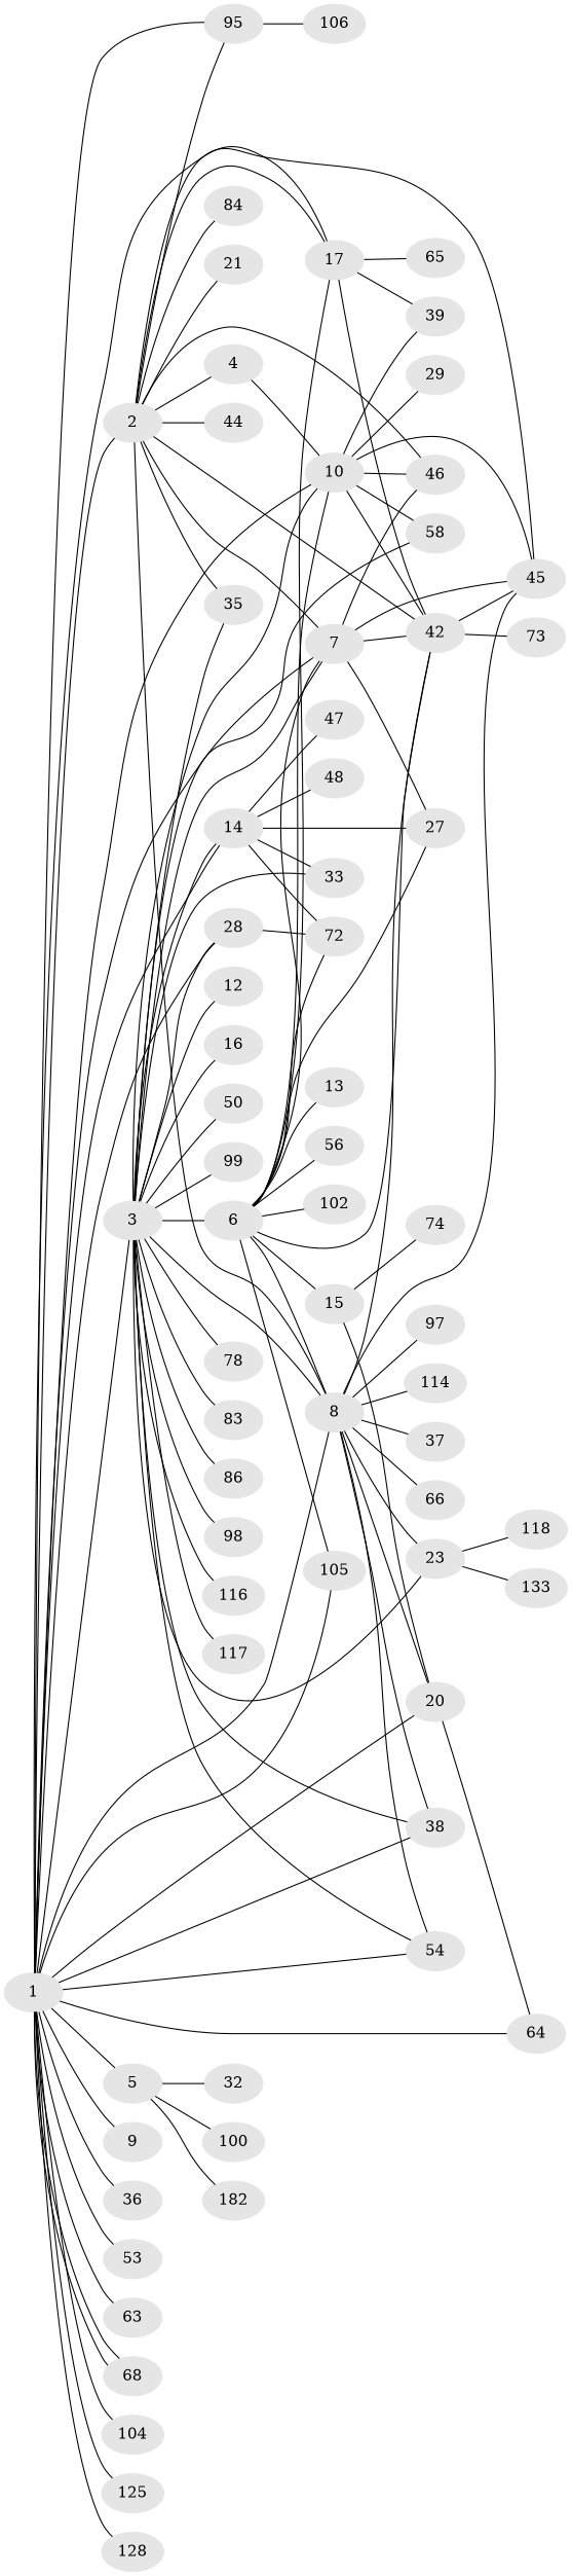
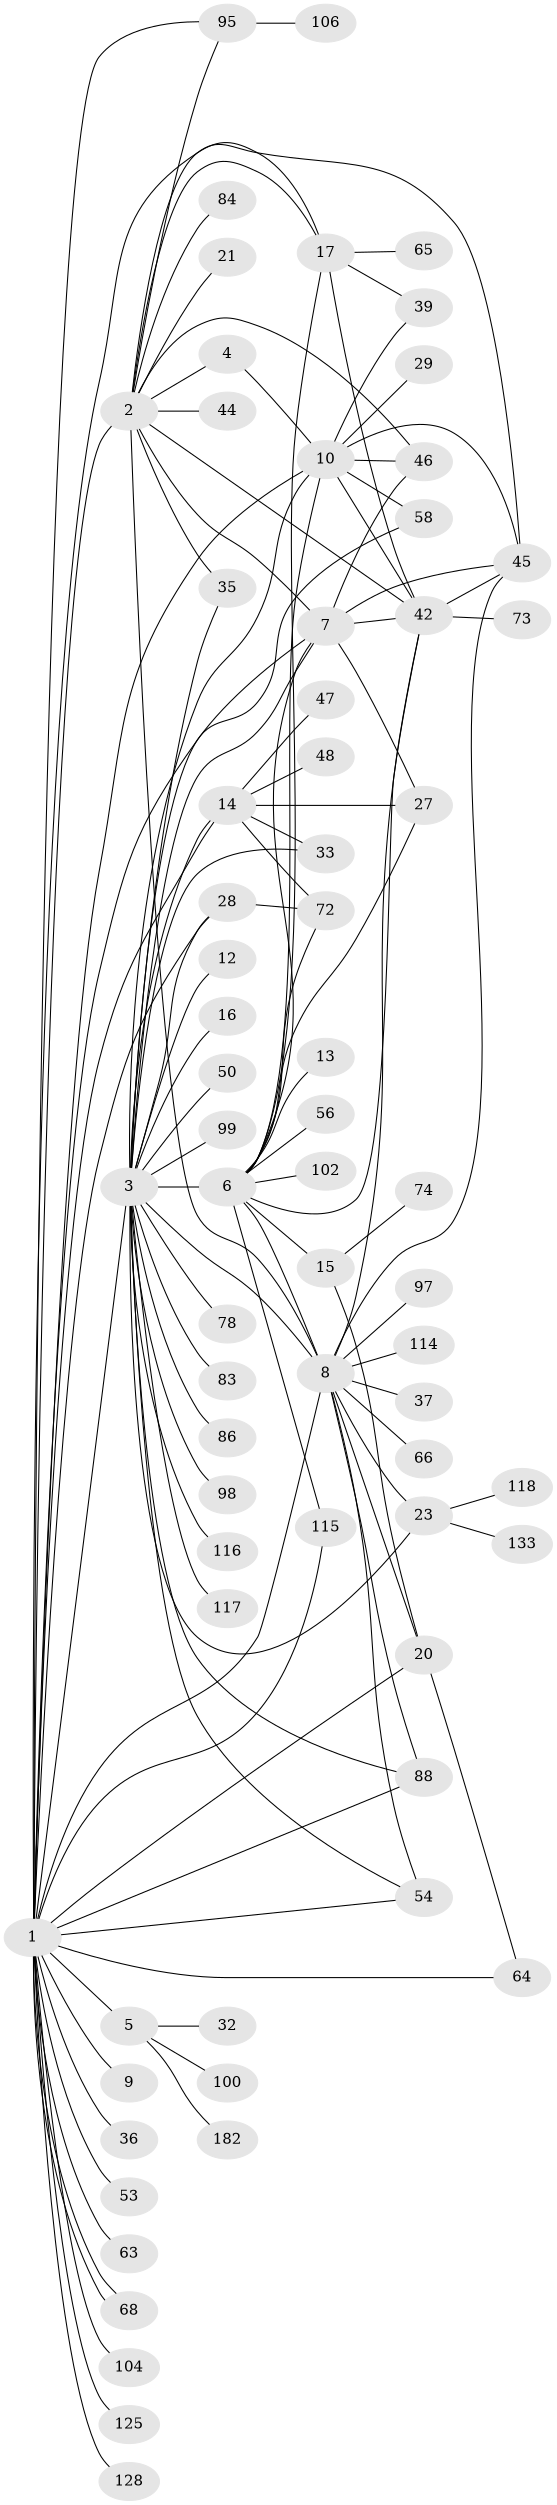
  graph {
    rankdir=LR
    node [color=gray90 style=filled]
    1
    2
    3
    5
    7 [super="+30+41"]
    8 [super="+31+111+26+18+60+61"]
    9
    10 [super="+11+19+49+22"]
    14 [super="+38+138"]
    17 [super="+25"]
    20 [super="+93+94+40+34"]
    28 [super="+134"]
    36
    53
    54
    63
    64 [super="+122"]
    68 [super="+71"]
-   88 [super="+115" label=38]
+   88 [super="+115"]
    95 [super="+137+99"]
    104
-   105
+   105 [label=115]
    125
    128
    4
    21
    35 [super="+70"]
    42 [super="+62+90+91+55"]
    44 [super="+108"]
    45 [super="+77"]
    46
    84
    6 [super="+43"]
    12
    16
    23 [super="+24+126"]
    33
    50
    58
    n40 [label=99]
    78
    83
    86
    98
    116
    117
    32
    100
    n49 [label=182]
    27
    37
    66
    97
    114
    29
    39
    72
    47
    48
    65
    106
    73 [super="+121"]
    13
    15 [super="+69+135"]
    56
    102
    118
    133
    74 [super="+75"]
    1 -- 2
    1 -- 3
    1 -- 5
    1 -- 7
    1 -- 8
    1 -- 9
    1 -- 10
    1 -- 14
    1 -- 17
    1 -- 20
    1 -- 28
    1 -- 36
    1 -- 53
    1 -- 54
    1 -- 63
    1 -- 64 [weight=2]
    1 -- 68
    1 -- 68
    1 -- 88
    1 -- 95
    1 -- 104
    1 -- 105
    1 -- 125
    1 -- 128
    2 -- 7 [weight=2]
    2 -- 8 [weight=2]
    2 -- 17
    2 -- 95
    2 -- 4
    2 -- 21
    2 -- 35
    2 -- 42 [weight=2]
    2 -- 44
    2 -- 45
    2 -- 46
    2 -- 84
    3 -- 7
    3 -- 8
    3 -- 10
    3 -- 14
    3 -- 28
    3 -- 54
    3 -- 88
    3 -- 35
    3 -- 6
    3 -- 12
    3 -- 16
    3 -- 23
    3 -- 33
    3 -- 50
    3 -- 58
    3 -- n40
    3 -- 78
    3 -- 83
    3 -- 86
    3 -- 98
    3 -- 116
    3 -- 117
    5 -- 32
    5 -- 100
    5 -- n49
    7 -- 42
    7 -- 45
    7 -- 46
    7 -- 27
    8 -- 20
    8 -- 54
    8 -- 88
    8 -- 42
    8 -- 45
    8 -- 23 [weight=2]
    8 -- 37
    8 -- 66
    8 -- 97
    8 -- 114
    10 -- 42
    10 -- 45
    10 -- 46
    10 -- 58
    10 -- 29
    10 -- 39
    14 -- 33
    14 -- 27
    14 -- 72
    14 -- 47
    14 -- 48
    17 -- 42
    17 -- 39
    17 -- 65
    20 -- 64
    28 -- 72
    95 -- 106
    4 -- 10
    42 -- 45
    42 -- 73
    6 -- 7 [weight=2]
    6 -- 8
    6 -- 10
    6 -- 17
    6 -- 105
    6 -- 42
    6 -- 27
    6 -- 72
    6 -- 13
    6 -- 15
    6 -- 56
    6 -- 102
    23 -- 118
    23 -- 133
    15 -- 20
    15 -- 74
  }
